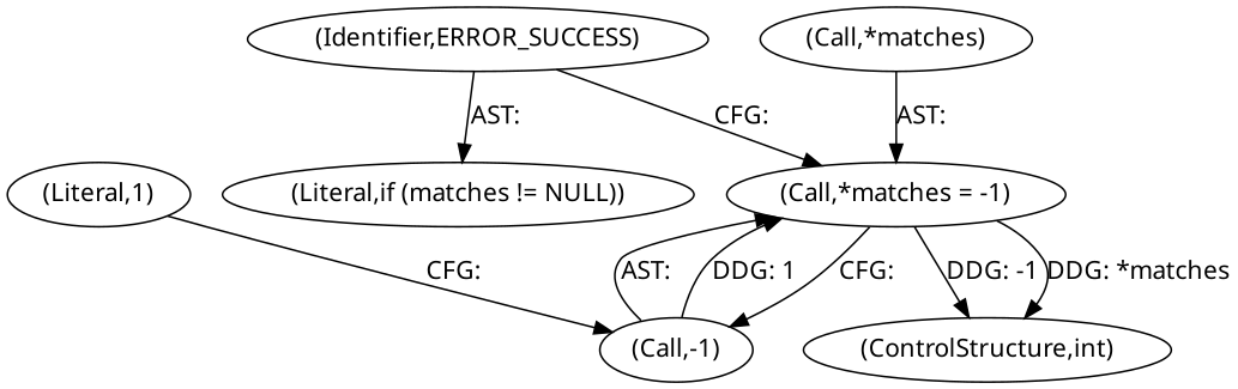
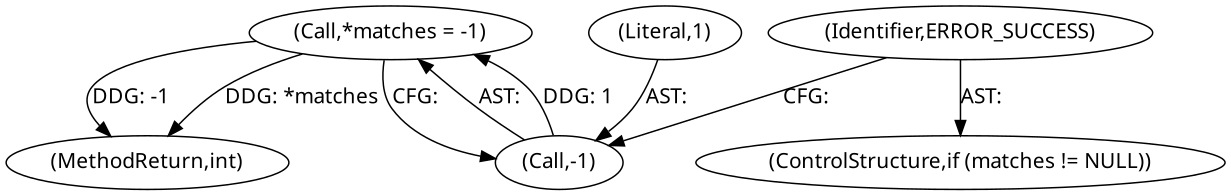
  digraph {
    fontname="Noto Sans"
    node [fontname="Noto Sans"]
    edge [fontname="Noto Sans"]
    n1 [label="(Call,*matches = -1)"]
    n2 [label="(Call,-1)"]
-   n3 [label="(ControlStructure,int)"]
-   n4 [label="(Literal,if (matches != NULL))"]
+   n3 [label="(MethodReturn,int)"]
+   n4 [label="(ControlStructure,if (matches != NULL))"]
    n5 [label="(Literal,1)"]
    n6 [label="(Identifier,ERROR_SUCCESS)"]
-   n7 [label="(Call,*matches)"]
    n1 -> n2 [label="CFG: "]
    n1 -> n3 [label="DDG: -1"]
    n1 -> n3 [label="DDG: *matches"]
    n2 -> n1 [label="AST: "]
    n2 -> n1 [label="DDG: 1"]
-   n5 -> n2 [label="CFG: "]
-   n6 -> n1 [label="CFG: "]
+   n5 -> n2 [label="AST: "]
+   n6 -> n2 [label="CFG: "]
    n6 -> n4 [label="AST: "]
-   n7 -> n1 [label="AST: "]
  }
